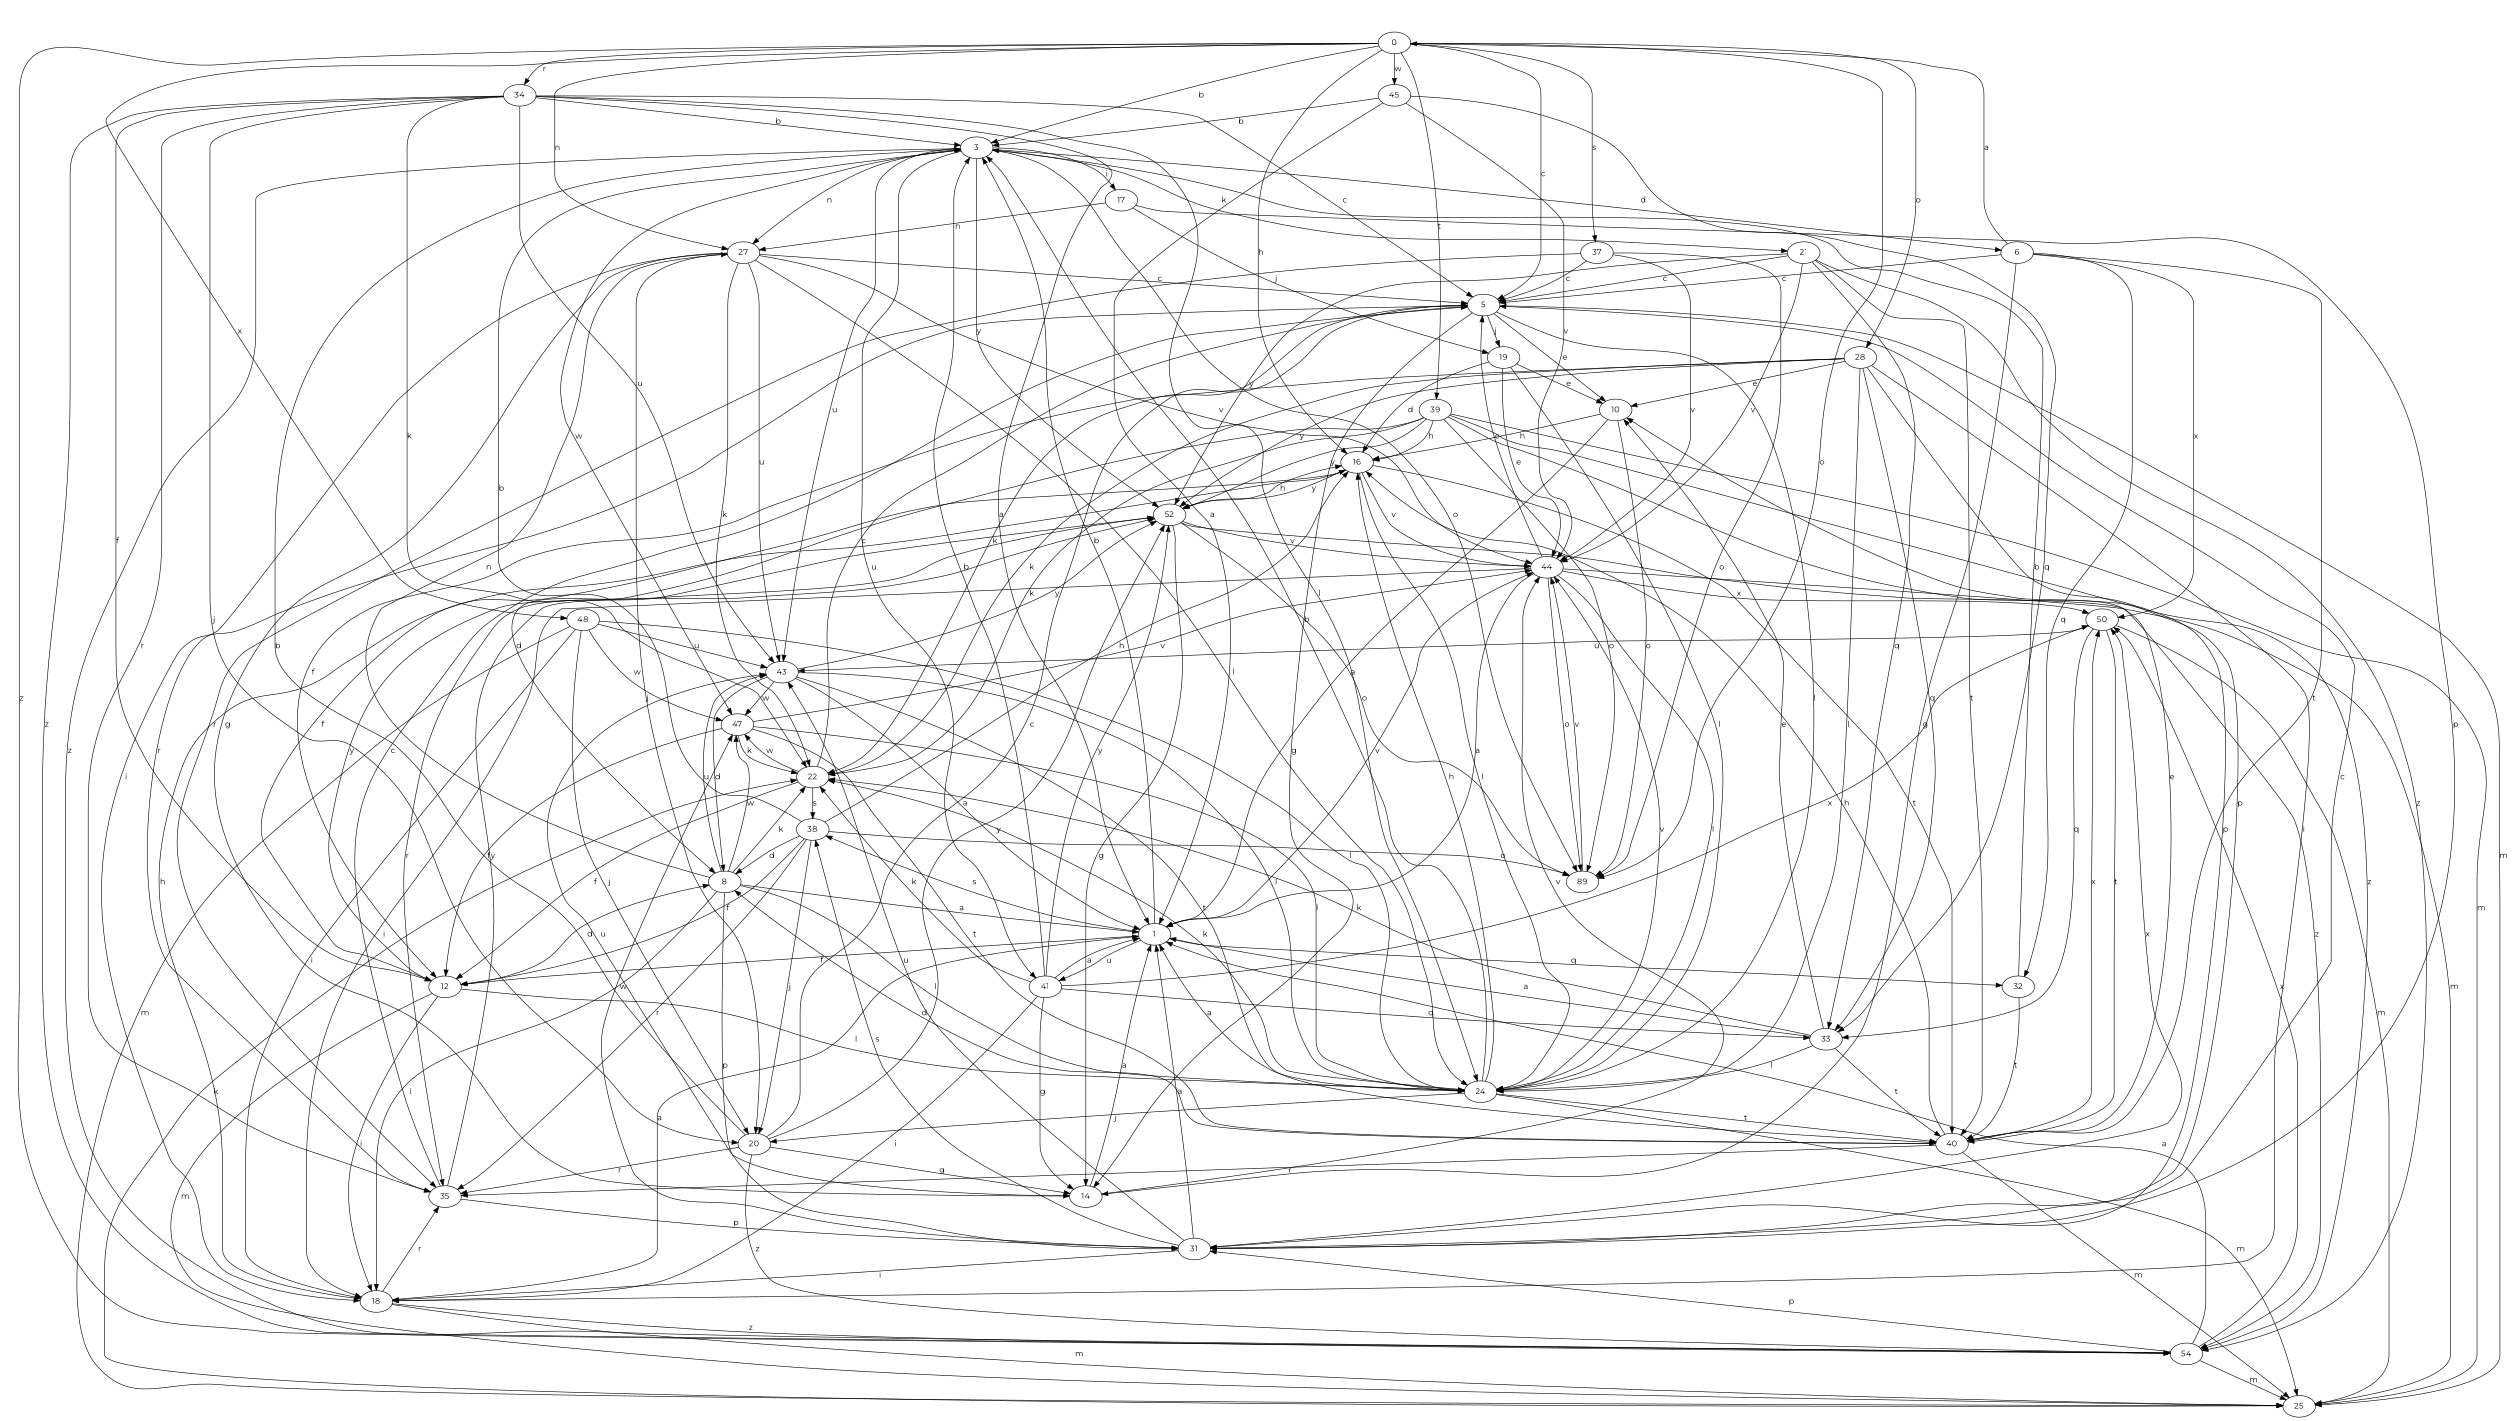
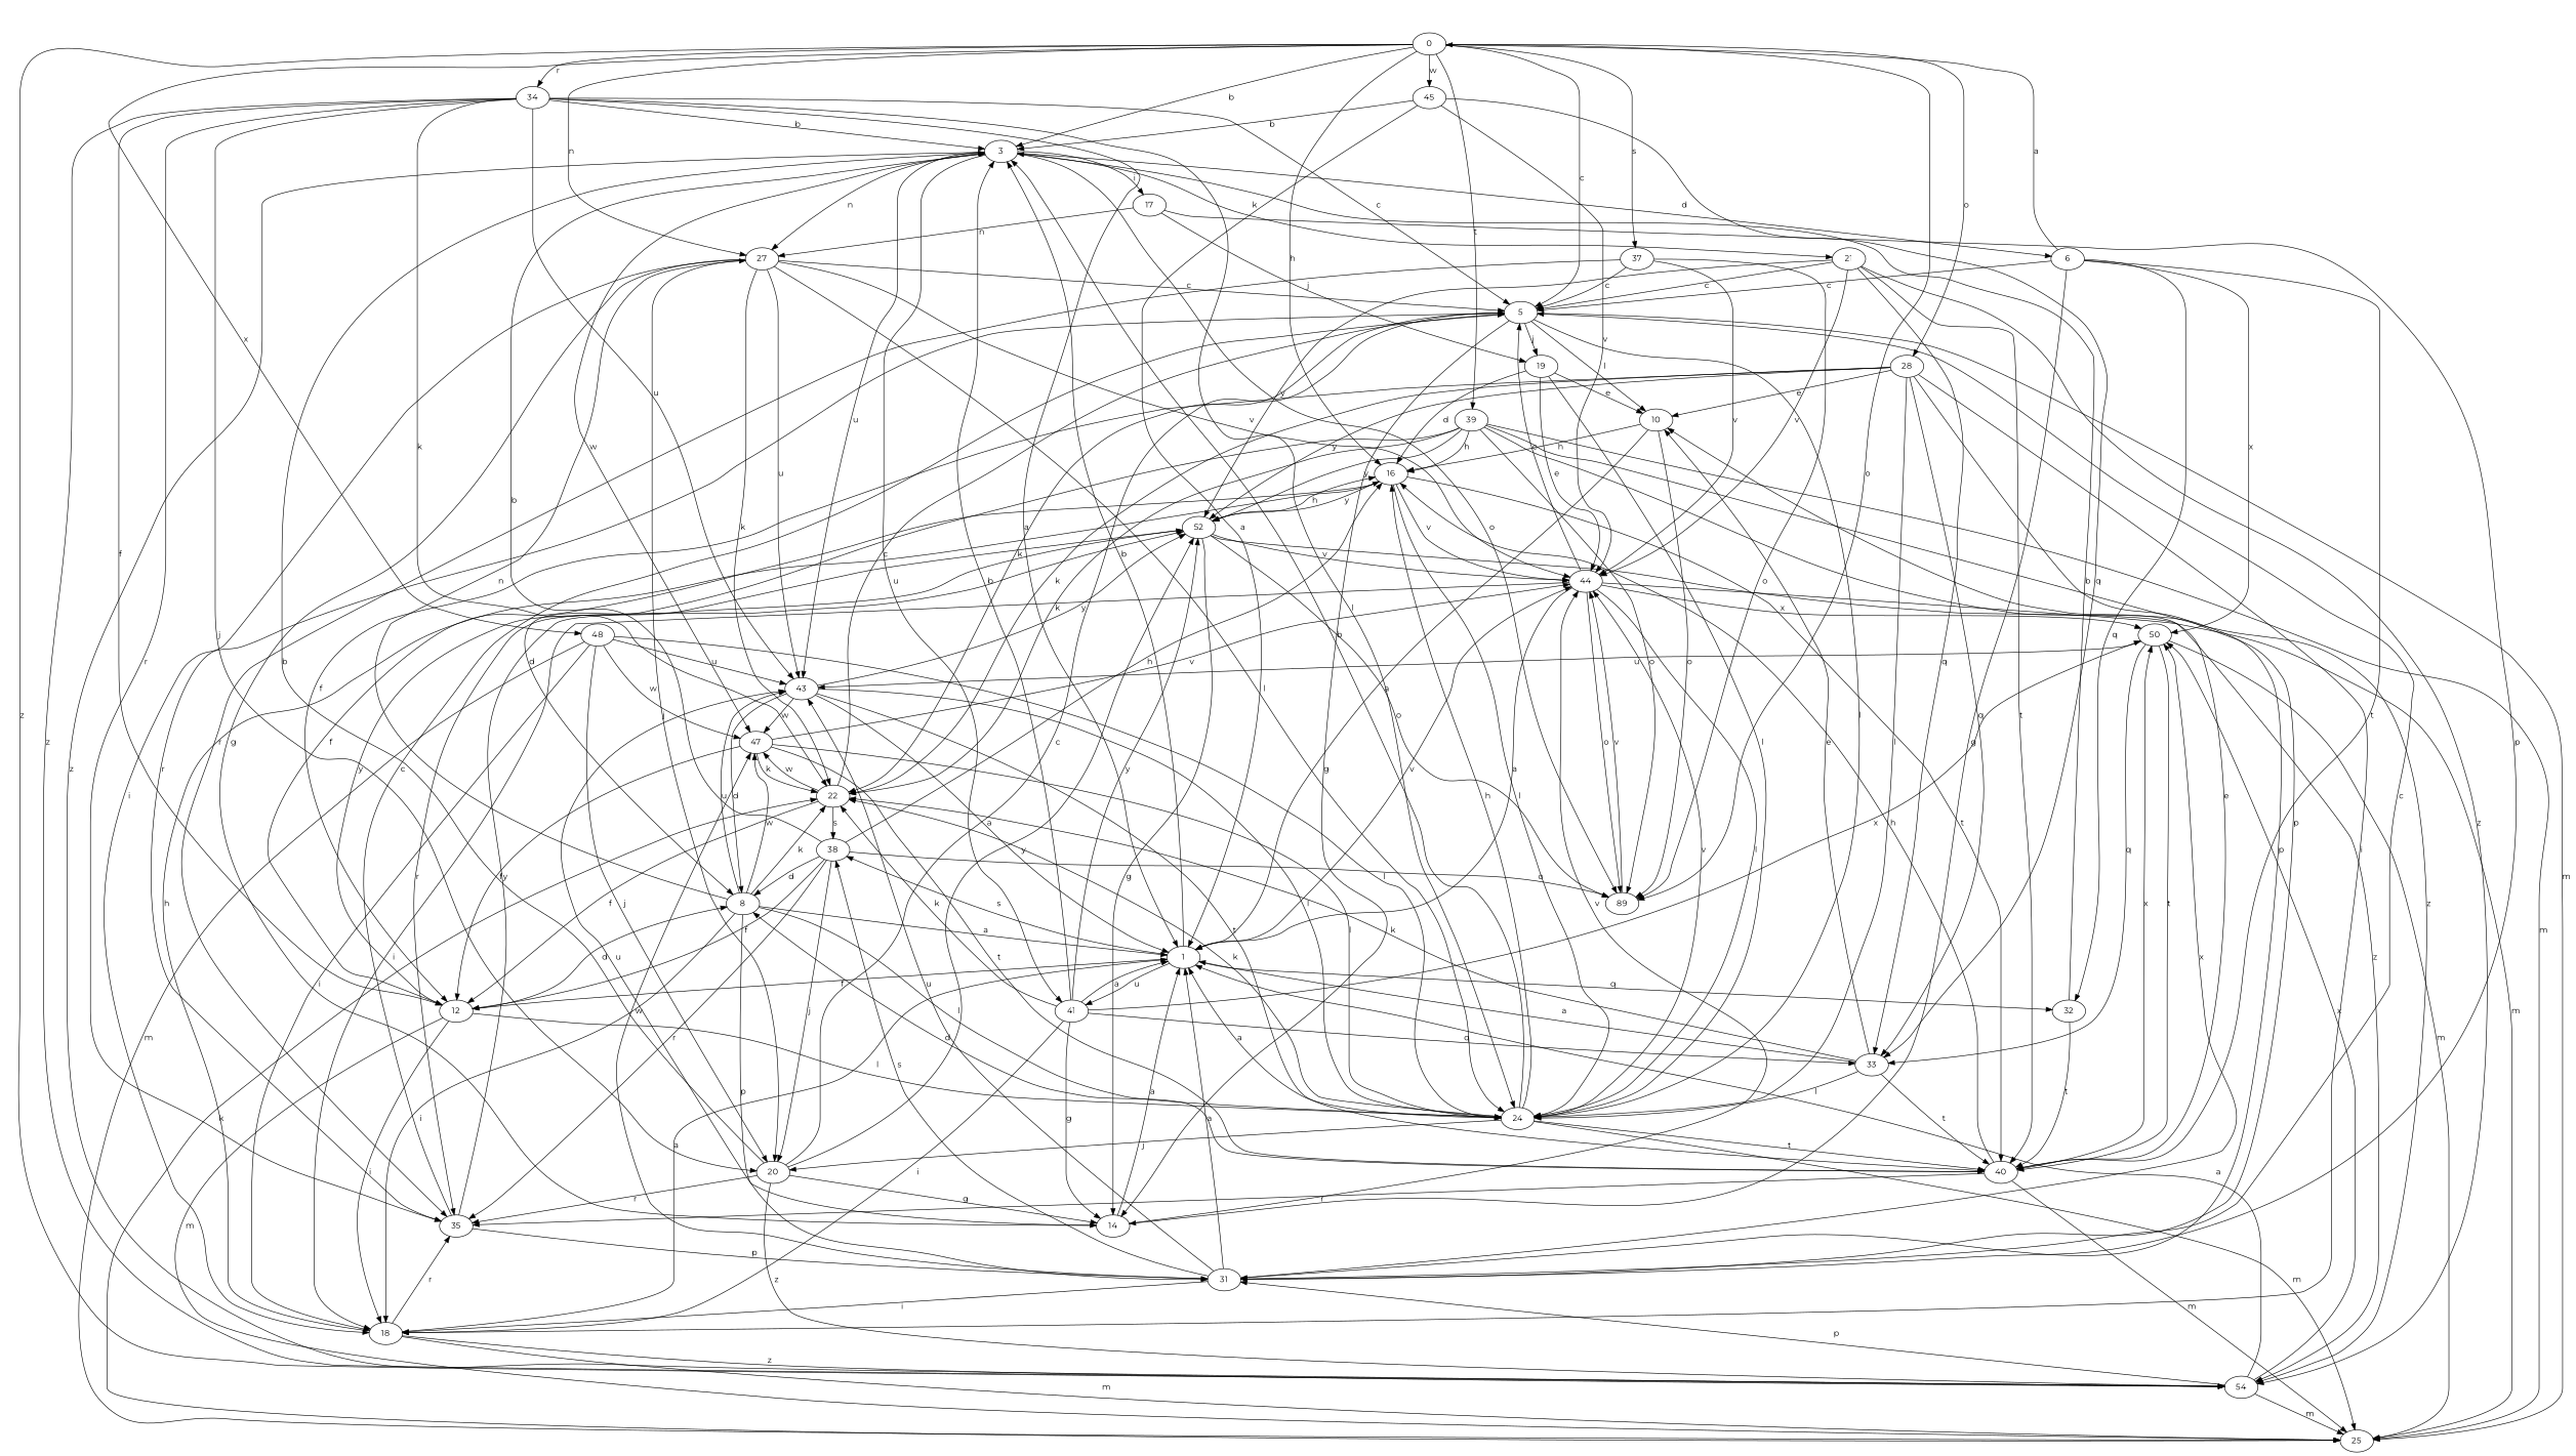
  strict digraph {
    fontname=Montserrat
    node [fontname=Montserrat]
    edge [fontname=Montserrat]
    0
    3
    5
    16
    27
    28
    n7 [label=89]
    34
    37
    39
    45
    48
    54
    41
    6
    17
    21
    43
    47
    52
    10
    14
    19
    22
    24
    25
    35
    12
    44
    40
    18
    20
    31
    33
    1
    8
    50
    32
    38
    0 -> 3 [label=b]
    0 -> 5 [label=c]
    0 -> 16 [label=h]
    0 -> 27 [label=n]
    0 -> 28 [label=o]
    0 -> n7 [label=o]
    0 -> 34 [label=r]
    0 -> 37 [label=s]
    0 -> 39 [label=t]
    0 -> 45 [label=w]
    0 -> 48 [label=x]
    0 -> 54 [label=z]
    3 -> 27 [label=n]
    3 -> n7 [label=o]
    3 -> 54 [label=z]
    3 -> 41 [label=u]
    3 -> 6 [label=d]
    3 -> 17 [label=i]
    3 -> 21 [label=k]
    3 -> 43 [label=u]
    3 -> 47 [label=w]
-   3 -> 52 [label=y]
-   5 -> 10 [label=e]
+   5 -> 10 [label=l]
    5 -> 14 [label=g]
    5 -> 19 [label=j]
    5 -> 22 [label=k]
    5 -> 24 [label=l]
    5 -> 25 [label=m]
    5 -> 35 [label=r]
    16 -> 52 [label=y]
    16 -> 24 [label=l]
    16 -> 12 [label=f]
    16 -> 44 [label=v]
    16 -> 40 [label=t]
    27 -> 5 [label=c]
    27 -> 43 [label=u]
    27 -> 14 [label=g]
    27 -> 22 [label=k]
    27 -> 24 [label=l]
    27 -> 44 [label=v]
    27 -> 18 [label=i]
    27 -> 20 [label=j]
    28 -> 52 [label=y]
    28 -> 10 [label=e]
    28 -> 22 [label=k]
    28 -> 24 [label=l]
    28 -> 12 [label=f]
    28 -> 18 [label=i]
    28 -> 31 [label=p]
    28 -> 33 [label=q]
    n7 -> 44 [label=v]
    34 -> 3 [label=b]
    34 -> 5 [label=c]
    34 -> 54 [label=z]
    34 -> 43 [label=u]
    34 -> 22 [label=k]
    34 -> 24 [label=l]
    34 -> 35 [label=r]
    34 -> 12 [label=f]
    34 -> 20 [label=j]
    34 -> 1 [label=a]
    37 -> 5 [label=c]
    37 -> n7 [label=o]
    37 -> 35 [label=r]
    37 -> 44 [label=v]
    39 -> 16 [label=h]
    39 -> n7 [label=o]
    39 -> 54 [label=z]
    39 -> 52 [label=y]
    39 -> 22 [label=k]
    39 -> 25 [label=m]
    39 -> 31 [label=p]
    39 -> 8 [label=d]
    45 -> 3 [label=b]
    45 -> 44 [label=v]
    45 -> 33 [label=q]
    45 -> 1 [label=a]
    48 -> 43 [label=u]
    48 -> 47 [label=w]
    48 -> 24 [label=l]
    48 -> 25 [label=m]
    48 -> 18 [label=i]
    48 -> 20 [label=j]
    54 -> 25 [label=m]
    54 -> 31 [label=p]
    54 -> 1 [label=a]
    54 -> 50 [label=x]
    41 -> 3 [label=b]
    41 -> 52 [label=y]
    41 -> 14 [label=g]
    41 -> 22 [label=k]
    41 -> 18 [label=i]
    41 -> 33 [label=q]
    41 -> 1 [label=a]
    41 -> 50 [label=x]
    6 -> 0 [label=a]
    6 -> 5 [label=c]
    6 -> 14 [label=g]
    6 -> 40 [label=t]
    6 -> 50 [label=x]
    6 -> 32 [label=q]
    17 -> 27 [label=n]
    17 -> 19 [label=j]
    17 -> 31 [label=p]
    21 -> 5 [label=c]
    21 -> 54 [label=z]
    21 -> 52 [label=y]
    21 -> 44 [label=v]
    21 -> 40 [label=t]
    21 -> 33 [label=q]
    43 -> 47 [label=w]
    43 -> 52 [label=y]
    43 -> 24 [label=l]
    43 -> 40 [label=t]
    43 -> 1 [label=a]
    43 -> 8 [label=d]
    47 -> 22 [label=k]
    47 -> 24 [label=l]
    47 -> 12 [label=f]
    47 -> 44 [label=v]
    47 -> 40 [label=t]
    52 -> 16 [label=h]
    52 -> n7 [label=o]
    52 -> 54 [label=z]
    52 -> 14 [label=g]
    52 -> 35 [label=r]
    52 -> 44 [label=v]
    10 -> 16 [label=h]
    10 -> n7 [label=o]
    10 -> 1 [label=a]
    14 -> 43 [label=u]
    14 -> 44 [label=v]
    14 -> 1 [label=a]
    19 -> 16 [label=d]
    19 -> 10 [label=e]
    19 -> 24 [label=l]
    19 -> 44 [label=e]
    22 -> 5 [label=c]
    22 -> 47 [label=w]
    22 -> 12 [label=f]
    22 -> 38 [label=s]
    24 -> 3 [label=b]
    24 -> 16 [label=h]
    24 -> 22 [label=k]
    24 -> 25 [label=m]
    24 -> 44 [label=v]
    24 -> 40 [label=t]
    24 -> 20 [label=j]
    24 -> 1 [label=a]
    25 -> 22 [label=k]
    35 -> 5 [label=c]
    35 -> 52 [label=y]
    35 -> 31 [label=p]
    12 -> 52 [label=y]
    12 -> 24 [label=l]
    12 -> 25 [label=m]
    12 -> 18 [label=i]
    12 -> 8 [label=d]
    44 -> 5 [label=c]
    44 -> n7 [label=o]
    44 -> 24 [label=l]
    44 -> 25 [label=m]
    44 -> 18 [label=i]
    44 -> 1 [label=a]
    44 -> 50 [label=x]
    40 -> 16 [label=h]
    40 -> 10 [label=e]
    40 -> 25 [label=m]
    40 -> 35 [label=r]
    40 -> 8 [label=d]
    40 -> 50 [label=x]
    18 -> 16 [label=h]
    18 -> 54 [label=z]
    18 -> 25 [label=m]
    18 -> 35 [label=r]
    18 -> 1 [label=a]
    20 -> 3 [label=b]
    20 -> 5 [label=c]
    20 -> 54 [label=z]
    20 -> 52 [label=y]
    20 -> 14 [label=g]
    20 -> 35 [label=r]
    31 -> 5 [label=c]
    31 -> 43 [label=u]
    31 -> 47 [label=w]
    31 -> 18 [label=i]
    31 -> 1 [label=a]
    31 -> 50 [label=x]
    31 -> 38 [label=s]
    33 -> 10 [label=e]
    33 -> 22 [label=k]
    33 -> 24 [label=l]
    33 -> 40 [label=t]
    33 -> 1 [label=a]
    1 -> 3 [label=b]
    1 -> 41 [label=u]
    1 -> 12 [label=f]
    1 -> 44 [label=v]
    1 -> 32 [label=q]
    1 -> 38 [label=s]
    8 -> 27 [label=n]
    8 -> 43 [label=u]
    8 -> 47 [label=w]
    8 -> 22 [label=k]
    8 -> 24 [label=l]
    8 -> 18 [label=i]
    8 -> 31 [label=p]
    8 -> 1 [label=a]
    50 -> 43 [label=u]
    50 -> 25 [label=m]
    50 -> 40 [label=t]
    50 -> 33 [label=q]
    32 -> 3 [label=b]
    32 -> 40 [label=t]
    38 -> 3 [label=b]
    38 -> 16 [label=h]
    38 -> n7 [label=o]
    38 -> 35 [label=r]
    38 -> 12 [label=f]
    38 -> 20 [label=j]
    38 -> 8 [label=d]
  }
